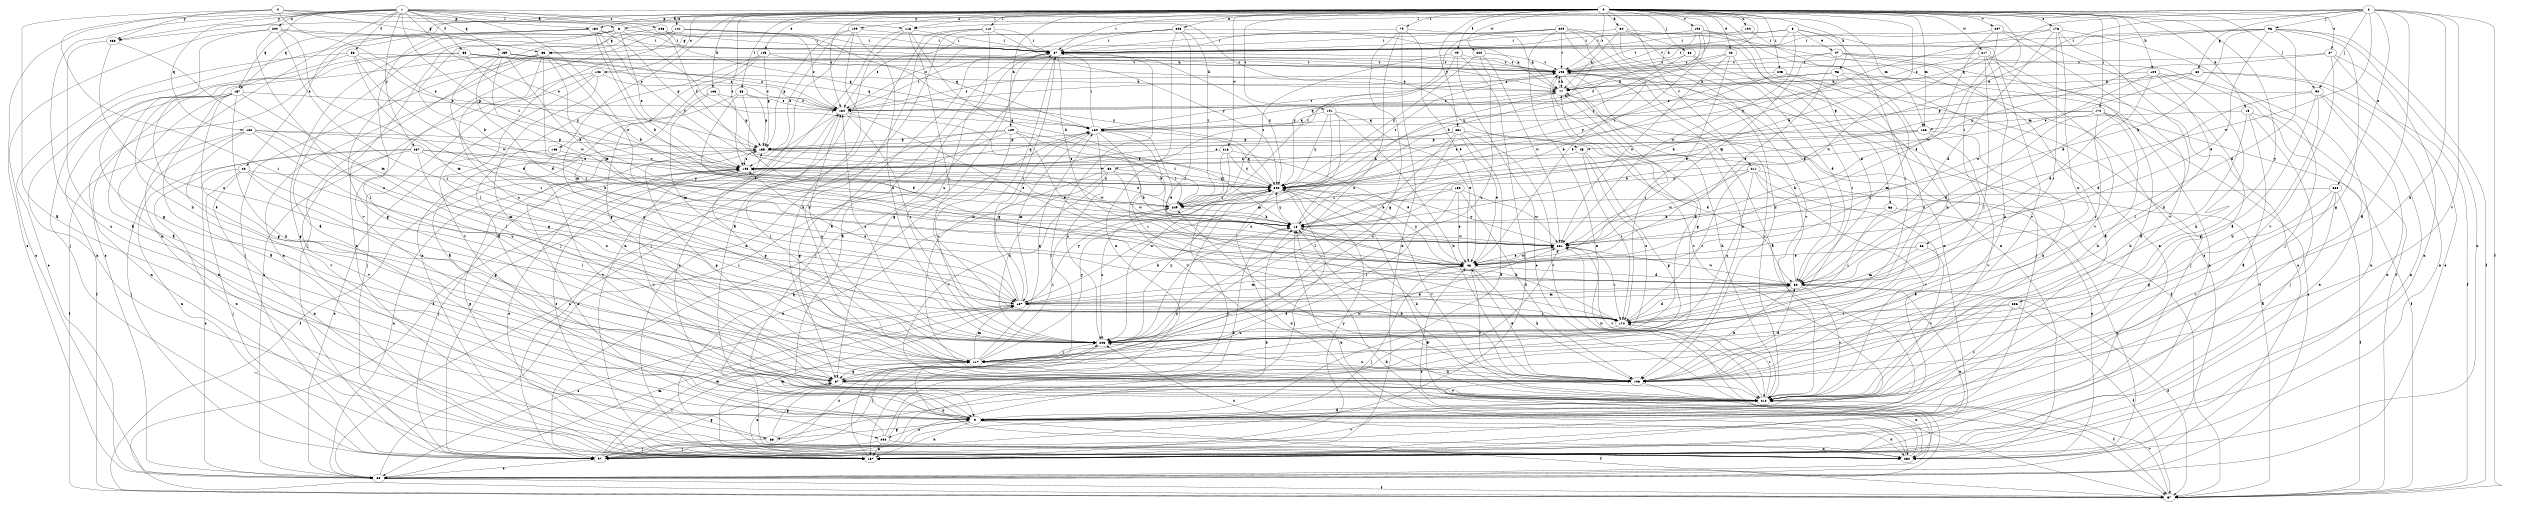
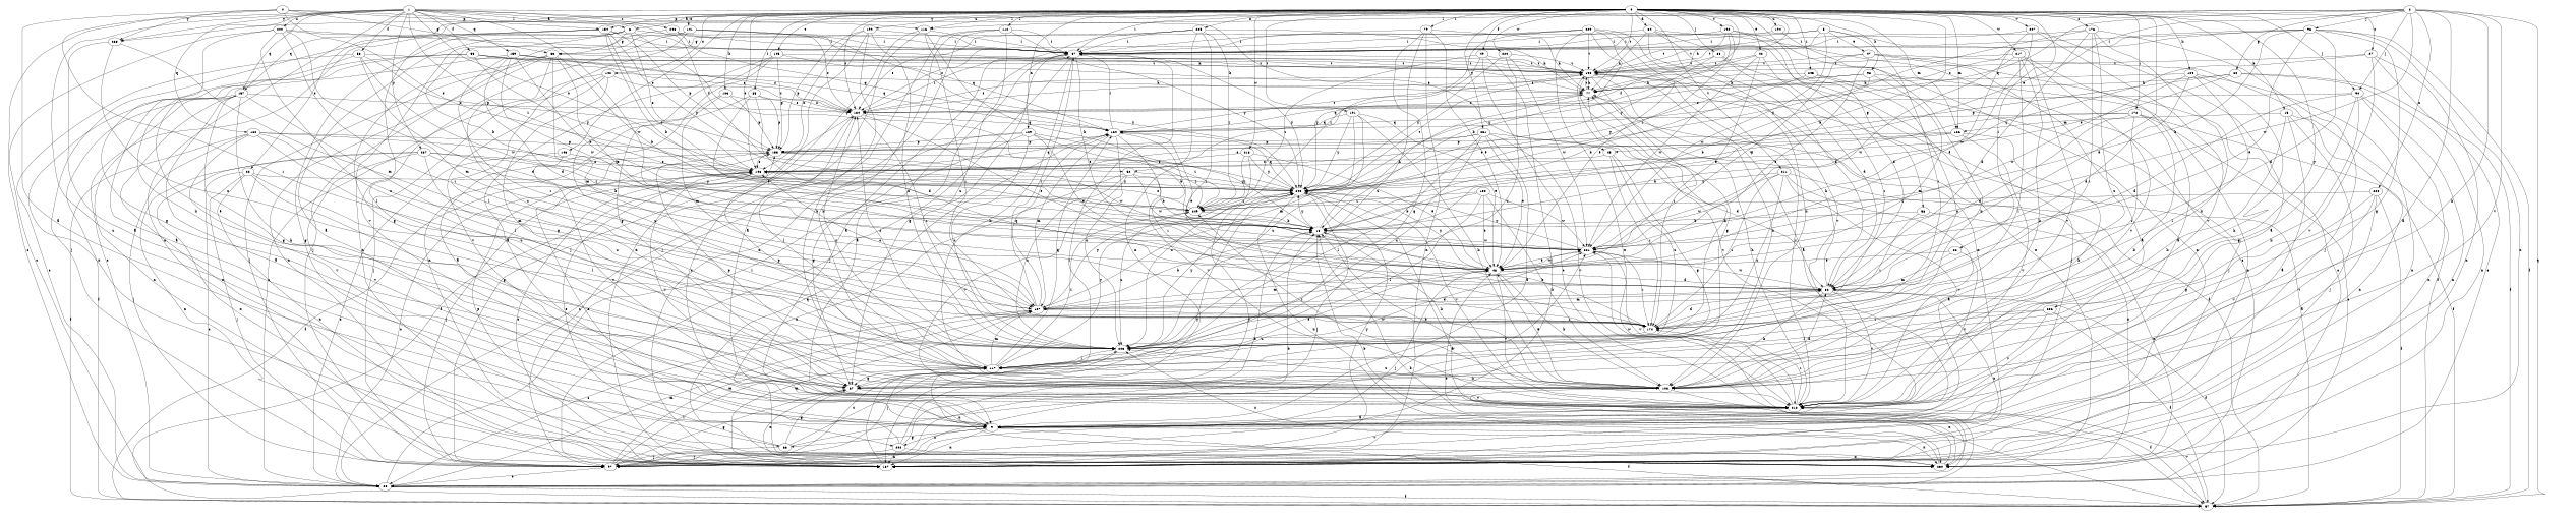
  strict digraph {
    0
    6
    15
    18
    22
    27
    34
    n8 [label=32]
    42
    49
    52
    58
    77
    79
    82
    85
    87
    88
    90
    98
    103
    104
    112
    116
    126
    129
    141
    142
    143
    145
    146
    154
    157
    172
    176
    184
    191
    192
    193
    194
    199
    207
    211
    217
    218
    220
    225
    231
    236
    245
    137
    9
    63
    66
    240
    108
    97
    221
    28
    67
    117
    212
    230
    57
    127
    174
    48
    249
    203
    164
    155
    150
    1
    45
    53
    55
    159
    162
    200
    202
    237
    238
    246
    2
    60
    96
    228
    229
    4
    5
    47
    0 -> 6 [label=a]
    0 -> 15 [label=b]
    0 -> 18 [label=b]
    0 -> 22 [label=c]
    0 -> 27 [label=c]
    0 -> 34 [label=d]
    0 -> n8 [label=d]
    0 -> 42 [label=e]
    0 -> 49 [label=f]
    0 -> 52 [label=f]
    0 -> 58 [label=g]
    0 -> 77 [label=h]
    0 -> 79 [label=i]
    0 -> 82 [label=i]
    0 -> 85 [label=i]
    0 -> 87 [label=i]
    0 -> 88 [label=j]
    0 -> 90 [label=j]
    0 -> 98 [label=k]
    0 -> 103 [label=k]
    0 -> 104 [label=k]
    0 -> 112 [label=l]
    0 -> 116 [label=l]
    0 -> 126 [label=m]
    0 -> 129 [label=n]
    0 -> 141 [label=o]
    0 -> 142 [label=o]
    0 -> 143 [label=o]
    0 -> 145 [label=o]
    0 -> 146 [label=o]
    0 -> 154 [label=p]
    0 -> 157 [label=q]
    0 -> 172 [label=r]
    0 -> 176 [label=s]
    0 -> 184 [label=s]
    0 -> 191 [label=t]
    0 -> 192 [label=t]
    0 -> 193 [label=t]
    0 -> 194 [label=u]
    0 -> 199 [label=u]
    0 -> 207 [label=v]
    0 -> 211 [label=v]
    0 -> 217 [label=w]
    0 -> 218 [label=w]
    0 -> 220 [label=w]
    0 -> 225 [label=x]
    0 -> 231 [label=y]
    0 -> 236 [label=y]
    0 -> 245 [label=z]
    6 -> 87 [label=i]
    6 -> 146 [label=o]
    6 -> 137 [label=n]
    6 -> 9 [label=a]
    6 -> 63 [label=g]
    6 -> 66 [label=g]
    6 -> 240 [label=y]
    15 -> 126 [label=m]
    15 -> 137 [label=n]
    15 -> 9 [label=a]
    15 -> 108 [label=k]
    15 -> 97 [label=j]
    18 -> 77 [label=h]
    18 -> 240 [label=y]
    18 -> 108 [label=k]
    18 -> 221 [label=w]
    22 -> 137 [label=n]
    22 -> 240 [label=y]
    22 -> 97 [label=j]
    22 -> 28 [label=c]
    22 -> 67 [label=g]
    22 -> 117 [label=l]
    27 -> 193 [label=t]
    27 -> 137 [label=n]
    27 -> 240 [label=y]
    27 -> 28 [label=c]
    27 -> 212 [label=v]
    34 -> n8 [label=d]
    34 -> 77 [label=h]
    34 -> 87 [label=i]
    34 -> 28 [label=c]
    34 -> 212 [label=v]
    34 -> 230 [label=x]
    n8 -> 77 [label=h]
    n8 -> 137 [label=n]
    n8 -> 108 [label=k]
    n8 -> 221 [label=w]
    n8 -> 212 [label=v]
    n8 -> 57 [label=f]
    n8 -> 127 [label=m]
    42 -> 184 [label=s]
    42 -> 193 [label=t]
    42 -> 221 [label=w]
    42 -> 174 [label=r]
    42 -> 48 [label=e]
    49 -> 193 [label=t]
    49 -> 240 [label=y]
    49 -> 97 [label=j]
    49 -> 28 [label=c]
    49 -> 249 [label=z]
    52 -> 18 [label=b]
    52 -> 240 [label=y]
    52 -> 221 [label=w]
    52 -> 212 [label=v]
    52 -> 230 [label=x]
    52 -> 203 [label=u]
    58 -> 18 [label=b]
    58 -> 230 [label=x]
    58 -> 174 [label=r]
    77 -> 184 [label=s]
    77 -> 193 [label=t]
    77 -> 57 [label=f]
    77 -> 164 [label=q]
    79 -> 77 [label=h]
    79 -> 87 [label=i]
    79 -> 137 [label=n]
    79 -> 67 [label=g]
    79 -> 48 [label=e]
    79 -> 203 [label=u]
    82 -> 212 [label=v]
    82 -> 127 [label=m]
    82 -> 48 [label=e]
    85 -> n8 [label=d]
    85 -> 184 [label=s]
    85 -> 9 [label=a]
    85 -> 48 [label=e]
    85 -> 155 [label=p]
    87 -> 193 [label=t]
    87 -> 9 [label=a]
    87 -> 240 [label=y]
    87 -> 108 [label=k]
    87 -> 97 [label=j]
    87 -> 67 [label=g]
    87 -> 48 [label=e]
    88 -> n8 [label=d]
    88 -> 193 [label=t]
    88 -> 240 [label=y]
    88 -> 97 [label=j]
    90 -> n8 [label=d]
    90 -> 184 [label=s]
    90 -> 137 [label=n]
    90 -> 108 [label=k]
    90 -> 67 [label=g]
    90 -> 230 [label=x]
    98 -> 18 [label=b]
    98 -> 77 [label=h]
    98 -> 137 [label=n]
    98 -> 240 [label=y]
    98 -> 127 [label=m]
    103 -> 184 [label=s]
    103 -> 127 [label=m]
    103 -> 203 [label=u]
    103 -> 155 [label=p]
    104 -> n8 [label=d]
    104 -> 77 [label=h]
    104 -> 137 [label=n]
    104 -> 108 [label=k]
    104 -> 221 [label=w]
    104 -> 117 [label=l]
    112 -> 87 [label=i]
    112 -> 137 [label=n]
    112 -> 240 [label=y]
    112 -> 108 [label=k]
    112 -> 97 [label=j]
    112 -> 203 [label=u]
    116 -> 18 [label=b]
    116 -> 87 [label=i]
    116 -> 9 [label=a]
    116 -> 97 [label=j]
    116 -> 174 [label=r]
    126 -> 18 [label=b]
    126 -> 146 [label=o]
    126 -> 108 [label=k]
    126 -> 212 [label=v]
    126 -> 155 [label=p]
    129 -> 18 [label=b]
    129 -> 28 [label=c]
    129 -> 67 [label=g]
    129 -> 48 [label=e]
    129 -> 249 [label=z]
    129 -> 203 [label=u]
    129 -> 155 [label=p]
    141 -> 87 [label=i]
    141 -> 184 [label=s]
    141 -> 97 [label=j]
    141 -> 117 [label=l]
    141 -> 212 [label=v]
    141 -> 164 [label=q]
    142 -> 77 [label=h]
    142 -> 184 [label=s]
    142 -> 97 [label=j]
    142 -> 28 [label=c]
    142 -> 67 [label=g]
    142 -> 212 [label=v]
-   143 -> 146 [label=v]
+   143 -> 146 [label=o]
    143 -> 28 [label=c]
    143 -> 212 [label=v]
    145 -> 193 [label=t]
    145 -> 137 [label=n]
    145 -> 9 [label=a]
    145 -> 240 [label=y]
    145 -> 67 [label=g]
    145 -> 155 [label=p]
    146 -> 240 [label=y]
    146 -> 97 [label=j]
    146 -> 28 [label=c]
    146 -> 212 [label=v]
    146 -> 164 [label=q]
    154 -> 18 [label=b]
    154 -> 87 [label=i]
    154 -> 240 [label=y]
    154 -> 97 [label=j]
    154 -> 28 [label=c]
    154 -> 117 [label=l]
    154 -> 249 [label=z]
    154 -> 155 [label=p]
    157 -> 184 [label=s]
    157 -> 137 [label=n]
    157 -> 9 [label=a]
    157 -> 108 [label=k]
    157 -> 67 [label=g]
    157 -> 117 [label=l]
    157 -> 230 [label=x]
    157 -> 57 [label=f]
    172 -> n8 [label=d]
    172 -> 240 [label=y]
    172 -> 108 [label=k]
    172 -> 28 [label=c]
    172 -> 57 [label=f]
    172 -> 174 [label=r]
    172 -> 164 [label=q]
    176 -> n8 [label=d]
    176 -> 87 [label=i]
    176 -> 240 [label=y]
    176 -> 108 [label=k]
    176 -> 97 [label=j]
    176 -> 174 [label=r]
    176 -> 203 [label=u]
    184 -> 87 [label=i]
    184 -> 117 [label=l]
    184 -> 57 [label=f]
    184 -> 174 [label=r]
    184 -> 48 [label=e]
    184 -> 164 [label=q]
    191 -> 240 [label=y]
    191 -> 108 [label=k]
    191 -> 127 [label=m]
    191 -> 48 [label=e]
    191 -> 203 [label=u]
    191 -> 164 [label=q]
    192 -> n8 [label=d]
    192 -> 87 [label=i]
    192 -> 193 [label=t]
    192 -> 137 [label=n]
    192 -> 240 [label=y]
    192 -> 249 [label=z]
    193 -> 77 [label=h]
    193 -> 184 [label=s]
    193 -> 9 [label=a]
    193 -> 108 [label=k]
    193 -> 67 [label=g]
    193 -> 212 [label=v]
    193 -> 174 [label=r]
    194 -> 87 [label=i]
    194 -> 108 [label=k]
    199 -> 87 [label=i]
    199 -> 146 [label=o]
    199 -> 137 [label=n]
    199 -> 108 [label=k]
    199 -> 203 [label=u]
    199 -> 155 [label=p]
    207 -> 87 [label=i]
    207 -> 9 [label=a]
    207 -> 221 [label=w]
    207 -> 212 [label=v]
    207 -> 48 [label=e]
    211 -> 9 [label=a]
    211 -> 240 [label=y]
    211 -> 221 [label=w]
    211 -> 212 [label=v]
    211 -> 230 [label=x]
    211 -> 174 [label=r]
    211 -> 203 [label=u]
    217 -> 193 [label=t]
    217 -> 9 [label=a]
    217 -> 108 [label=k]
    217 -> 221 [label=w]
    217 -> 117 [label=l]
    217 -> 212 [label=v]
    218 -> 146 [label=o]
    218 -> 240 [label=y]
    218 -> 48 [label=e]
    218 -> 249 [label=z]
    218 -> 203 [label=u]
    220 -> 193 [label=t]
    220 -> 240 [label=y]
    220 -> 221 [label=w]
    220 -> 203 [label=u]
    225 -> 77 [label=h]
    225 -> 87 [label=i]
    225 -> 184 [label=s]
    225 -> 137 [label=n]
    225 -> 9 [label=a]
    225 -> 174 [label=r]
    225 -> 249 [label=z]
    231 -> n8 [label=d]
    231 -> 146 [label=o]
    231 -> 9 [label=a]
    231 -> 117 [label=l]
    231 -> 212 [label=v]
    231 -> 48 [label=e]
    231 -> 203 [label=u]
    231 -> 155 [label=p]
    236 -> 117 [label=l]
    236 -> 212 [label=v]
    236 -> 57 [label=f]
    236 -> 174 [label=r]
    245 -> 18 [label=b]
    245 -> 77 [label=h]
    245 -> 97 [label=j]
    245 -> 203 [label=u]
    137 -> 87 [label=i]
    137 -> 146 [label=o]
    137 -> 240 [label=y]
    137 -> 127 [label=m]
    9 -> 184 [label=s]
    9 -> 193 [label=t]
    9 -> 137 [label=n]
    9 -> 66 [label=g]
    9 -> 230 [label=x]
    9 -> 57 [label=f]
    9 -> 202 [label=u]
    63 -> 18 [label=b]
    63 -> 193 [label=t]
    63 -> 137 [label=n]
    63 -> 97 [label=j]
    63 -> 67 [label=g]
    63 -> 127 [label=m]
    63 -> 48 [label=e]
    63 -> 203 [label=u]
    66 -> 146 [label=o]
    66 -> 240 [label=y]
    66 -> 97 [label=j]
    66 -> 221 [label=w]
    66 -> 67 [label=g]
    240 -> 193 [label=t]
    240 -> 97 [label=j]
    240 -> 212 [label=v]
    240 -> 230 [label=x]
    240 -> 57 [label=f]
    240 -> 249 [label=z]
    240 -> 164 [label=q]
    108 -> n8 [label=d]
    108 -> 230 [label=x]
    108 -> 57 [label=f]
    108 -> 48 [label=e]
    108 -> 249 [label=z]
    108 -> 203 [label=u]
    108 -> 155 [label=p]
    97 -> 18 [label=b]
    97 -> 28 [label=c]
    97 -> 67 [label=g]
    97 -> 117 [label=l]
    97 -> 212 [label=v]
    97 -> 127 [label=m]
    97 -> 203 [label=u]
    221 -> 240 [label=y]
    221 -> 212 [label=v]
    221 -> 174 [label=r]
    221 -> 48 [label=e]
    28 -> 87 [label=i]
    28 -> 57 [label=f]
    28 -> 127 [label=m]
    28 -> 48 [label=e]
    67 -> 137 [label=n]
    67 -> 221 [label=w]
    67 -> 212 [label=v]
    117 -> 184 [label=s]
    117 -> 240 [label=y]
    117 -> 108 [label=k]
    117 -> 67 [label=g]
    117 -> 230 [label=x]
    117 -> 127 [label=m]
    117 -> 48 [label=e]
    117 -> 249 [label=z]
    117 -> 164 [label=q]
    117 -> 155 [label=p]
    212 -> 18 [label=b]
    212 -> 77 [label=h]
    212 -> 9 [label=a]
    212 -> 221 [label=w]
    212 -> 174 [label=r]
    230 -> 18 [label=b]
    230 -> 203 [label=u]
    230 -> 164 [label=q]
    230 -> 155 [label=p]
    57 -> 18 [label=b]
    57 -> 193 [label=t]
    57 -> 212 [label=v]
    127 -> 18 [label=b]
    127 -> n8 [label=d]
    127 -> 87 [label=i]
    127 -> 146 [label=o]
    127 -> 240 [label=y]
    127 -> 28 [label=c]
    127 -> 174 [label=r]
    127 -> 164 [label=q]
    174 -> 18 [label=b]
    174 -> n8 [label=d]
    174 -> 203 [label=u]
    48 -> n8 [label=d]
    48 -> 240 [label=y]
    48 -> 108 [label=k]
    48 -> 97 [label=j]
    48 -> 221 [label=w]
    48 -> 212 [label=v]
    48 -> 127 [label=m]
    249 -> 18 [label=b]
    249 -> 146 [label=o]
    249 -> 203 [label=u]
    203 -> 77 [label=h]
    203 -> 184 [label=s]
    203 -> 240 [label=y]
    203 -> 97 [label=j]
    203 -> 117 [label=l]
    164 -> 87 [label=i]
    164 -> 193 [label=t]
    164 -> 212 [label=v]
    164 -> 127 [label=m]
    164 -> 174 [label=r]
    164 -> 48 [label=e]
    164 -> 203 [label=u]
    164 -> 155 [label=p]
    155 -> 146 [label=o]
    155 -> 221 [label=w]
    155 -> 57 [label=f]
    155 -> 249 [label=z]
    150 -> 18 [label=b]
    150 -> 108 [label=k]
    150 -> 221 [label=w]
    150 -> 117 [label=l]
    150 -> 48 [label=e]
    150 -> 249 [label=z]
    1 -> 6 [label=a]
    1 -> 52 [label=f]
    1 -> 126 [label=m]
    1 -> 146 [label=o]
    1 -> 157 [label=q]
    1 -> 137 [label=n]
    1 -> 221 [label=w]
    1 -> 28 [label=c]
    1 -> 249 [label=z]
    1 -> 45 [label=e]
    1 -> 53 [label=f]
    1 -> 55 [label=f]
    1 -> 159 [label=q]
    1 -> 162 [label=q]
    1 -> 200 [label=u]
    1 -> 202 [label=u]
    1 -> 237 [label=y]
    1 -> 238 [label=y]
    1 -> 246 [label=z]
    45 -> 146 [label=o]
    45 -> 67 [label=g]
    45 -> 174 [label=r]
    45 -> 203 [label=u]
    53 -> n8 [label=d]
    53 -> 193 [label=t]
    53 -> 221 [label=w]
    53 -> 28 [label=c]
    53 -> 67 [label=g]
    53 -> 155 [label=p]
    55 -> 77 [label=h]
    55 -> 184 [label=s]
    55 -> 193 [label=t]
    55 -> 9 [label=a]
    55 -> 240 [label=y]
    55 -> 230 [label=x]
    159 -> 18 [label=b]
    159 -> n8 [label=d]
    159 -> 184 [label=s]
    159 -> 193 [label=t]
    159 -> 221 [label=w]
    159 -> 117 [label=e]
    159 -> 174 [label=r]
    159 -> 164 [label=q]
    162 -> 240 [label=y]
    162 -> 97 [label=j]
    162 -> 212 [label=v]
    162 -> 57 [label=f]
    162 -> 127 [label=m]
    162 -> 203 [label=u]
    162 -> 155 [label=p]
    200 -> 87 [label=i]
    200 -> 193 [label=t]
    200 -> 108 [label=k]
    200 -> 28 [label=c]
    200 -> 127 [label=m]
    200 -> 174 [label=r]
    200 -> 203 [label=u]
    202 -> 18 [label=b]
    202 -> 146 [label=o]
    202 -> 137 [label=n]
    202 -> 240 [label=y]
    202 -> 97 [label=j]
    202 -> 230 [label=x]
    237 -> 18 [label=b]
    237 -> 146 [label=o]
    237 -> 137 [label=n]
    237 -> 212 [label=v]
    237 -> 230 [label=x]
    237 -> 249 [label=z]
    237 -> 203 [label=u]
    238 -> 9 [label=a]
    238 -> 127 [label=m]
    238 -> 203 [label=u]
    246 -> 18 [label=b]
    246 -> 77 [label=h]
    246 -> 87 [label=i]
    246 -> 164 [label=q]
    2 -> 90 [label=j]
    2 -> 116 [label=l]
    2 -> 9 [label=a]
    2 -> 108 [label=k]
    2 -> 221 [label=w]
    2 -> 212 [label=v]
-   2 -> 57 [label=f]
+   2 -> 57 [label=q]
    2 -> 164 [label=q]
    2 -> 45 [label=e]
    2 -> 238 [label=y]
    2 -> 60 [label=g]
    2 -> 96 [label=j]
    2 -> 228 [label=x]
    60 -> 77 [label=h]
    60 -> 146 [label=o]
    60 -> 137 [label=n]
    60 -> 57 [label=f]
    60 -> 155 [label=p]
    96 -> 18 [label=b]
    96 -> n8 [label=d]
    96 -> 87 [label=i]
    96 -> 184 [label=s]
    96 -> 193 [label=t]
    96 -> 67 [label=g]
    96 -> 230 [label=x]
    96 -> 57 [label=f]
    96 -> 48 [label=e]
    228 -> 9 [label=a]
    228 -> 67 [label=g]
    228 -> 212 [label=v]
    228 -> 57 [label=f]
    228 -> 249 [label=z]
    229 -> 18 [label=b]
    229 -> 87 [label=i]
    229 -> 184 [label=s]
    229 -> 193 [label=t]
    229 -> 137 [label=n]
    229 -> 108 [label=k]
    229 -> 230 [label=x]
    229 -> 48 [label=e]
    229 -> 249 [label=z]
    4 -> 116 [label=l]
    4 -> 146 [label=o]
    4 -> 154 [label=p]
    4 -> 9 [label=a]
    4 -> 63 [label=g]
    4 -> 174 [label=r]
    4 -> 238 [label=y]
    5 -> 87 [label=i]
    5 -> 193 [label=t]
    5 -> 63 [label=g]
    5 -> 221 [label=w]
    5 -> 212 [label=v]
    5 -> 174 [label=r]
    5 -> 47 [label=e]
    47 -> 193 [label=t]
    47 -> 9 [label=a]
    47 -> 221 [label=w]
    47 -> 28 [label=c]
    47 -> 57 [label=f]
    47 -> 48 [label=e]
  }
